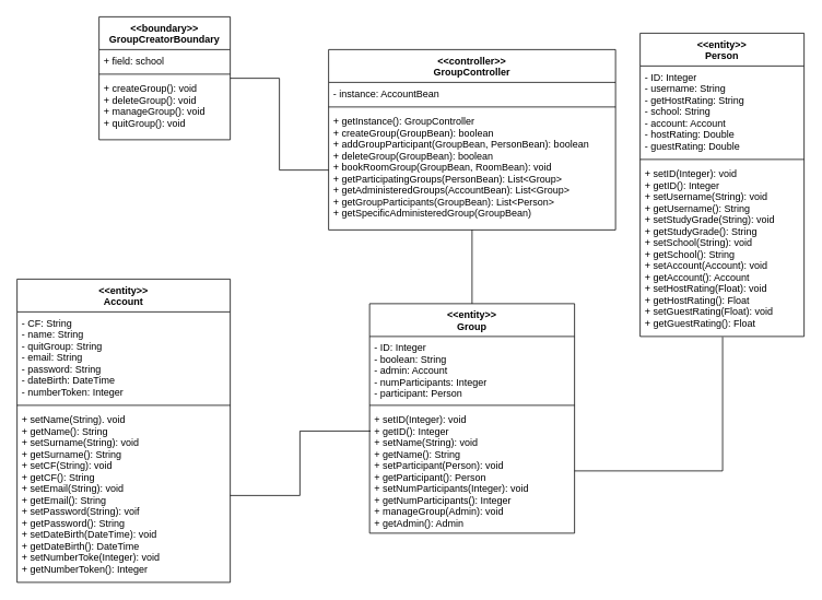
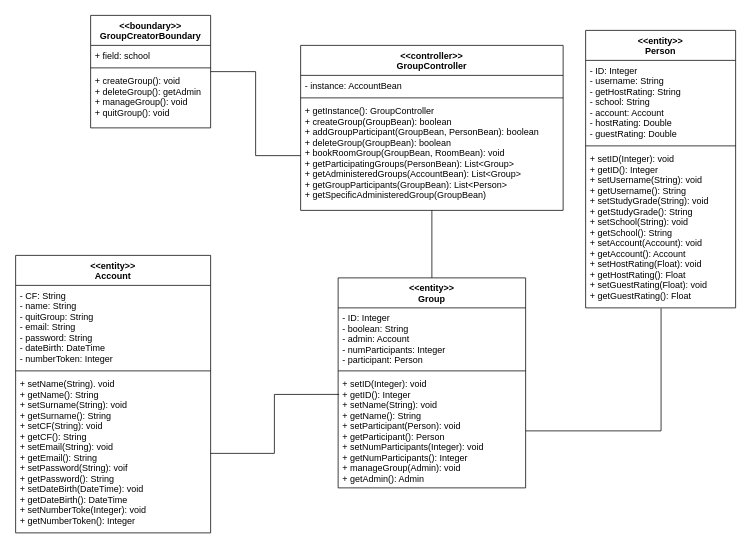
  <mxCell id="0" />
  <mxCell id="1" parent="0" />
  <mxCell id="2" style="edgeStyle=orthogonalEdgeStyle;rounded=0;orthogonalLoop=1;jettySize=auto;html=1;entryX=0;entryY=0.5;entryDx=0;entryDy=0;endArrow=none;endFill=0;" parent="1" source="3" target="25" edge="1"><mxGeometry relative="1" as="geometry" /></mxCell>
  <mxCell id="3" value="&lt;&lt;boundary&gt;&gt;&#10;GroupCreatorBoundary" style="swimlane;fontStyle=1;align=center;verticalAlign=top;childLayout=stackLayout;horizontal=1;startSize=40;horizontalStack=0;resizeParent=1;resizeParentMax=0;resizeLast=0;collapsible=1;marginBottom=0;" parent="1" vertex="1"><mxGeometry x="120" y="20" width="160" height="150" as="geometry" /></mxCell>
  <mxCell id="4" value="+ field: school" style="text;strokeColor=none;fillColor=none;align=left;verticalAlign=top;spacingLeft=4;spacingRight=4;overflow=hidden;rotatable=0;points=[[0,0.5],[1,0.5]];portConstraint=eastwest;" parent="3" vertex="1"><mxGeometry y="40" width="160" height="26" as="geometry" /></mxCell>
  <mxCell id="5" value="" style="line;strokeWidth=1;fillColor=none;align=left;verticalAlign=middle;spacingTop=-1;spacingLeft=3;spacingRight=3;rotatable=0;labelPosition=right;points=[];portConstraint=eastwest;" parent="3" vertex="1"><mxGeometry y="66" width="160" height="8" as="geometry" /></mxCell>
- <mxCell id="6" value="+ createGroup(): void&#10;+ deleteGroup(): void&#10;+ manageGroup(): void&#10;+ quitGroup(): void" style="text;strokeColor=none;fillColor=none;align=left;verticalAlign=top;spacingLeft=4;spacingRight=4;overflow=hidden;rotatable=0;points=[[0,0.5],[1,0.5]];portConstraint=eastwest;" parent="3" vertex="1"><mxGeometry y="74" width="160" height="76" as="geometry" /></mxCell>
+ <mxCell id="6" value="+ createGroup(): void&#10;+ deleteGroup(): getAdmin&#10;+ manageGroup(): void&#10;+ quitGroup(): void" style="text;strokeColor=none;fillColor=none;align=left;verticalAlign=top;spacingLeft=4;spacingRight=4;overflow=hidden;rotatable=0;points=[[0,0.5],[1,0.5]];portConstraint=eastwest;" parent="3" vertex="1"><mxGeometry y="74" width="160" height="76" as="geometry" /></mxCell>
  <mxCell id="7" style="edgeStyle=orthogonalEdgeStyle;rounded=0;orthogonalLoop=1;jettySize=auto;html=1;exitX=0.503;exitY=1.003;exitDx=0;exitDy=0;endArrow=none;endFill=0;entryX=1;entryY=0.5;entryDx=0;entryDy=0;exitPerimeter=0;" parent="1" source="12" target="20" edge="1"><mxGeometry relative="1" as="geometry"><mxPoint x="880" y="420" as="sourcePoint" /><mxPoint x="710" y="539" as="targetPoint" /></mxGeometry></mxCell>
  <mxCell id="8" style="edgeStyle=orthogonalEdgeStyle;rounded=0;orthogonalLoop=1;jettySize=auto;html=1;entryX=0.005;entryY=0.18;entryDx=0;entryDy=0;entryPerimeter=0;endArrow=none;endFill=0;" parent="1" source="16" target="20" edge="1"><mxGeometry relative="1" as="geometry"><mxPoint x="330" y="604" as="sourcePoint" /><mxPoint x="460.5" y="522.074" as="targetPoint" /></mxGeometry></mxCell>
  <mxCell id="9" value="&lt;&lt;entity&gt;&gt;&#10;Person" style="swimlane;fontStyle=1;align=center;verticalAlign=top;childLayout=stackLayout;horizontal=1;startSize=40;horizontalStack=0;resizeParent=1;resizeParentMax=0;resizeLast=0;collapsible=1;marginBottom=0;" parent="1" vertex="1"><mxGeometry x="780" y="40" width="200" height="370" as="geometry" /></mxCell>
  <mxCell id="10" value="- ID: Integer&#10;- username: String&#10;- getHostRating: String&#10;- school: String&#10;- account: Account&#10;- hostRating: Double&#10;- guestRating: Double" style="text;strokeColor=none;fillColor=none;align=left;verticalAlign=top;spacingLeft=4;spacingRight=4;overflow=hidden;rotatable=0;points=[[0,0.5],[1,0.5]];portConstraint=eastwest;" parent="9" vertex="1"><mxGeometry y="40" width="200" height="110" as="geometry" /></mxCell>
  <mxCell id="11" value="" style="line;strokeWidth=1;fillColor=none;align=left;verticalAlign=middle;spacingTop=-1;spacingLeft=3;spacingRight=3;rotatable=0;labelPosition=right;points=[];portConstraint=eastwest;" parent="9" vertex="1"><mxGeometry y="150" width="200" height="8" as="geometry" /></mxCell>
  <mxCell id="12" value="+ setID(Integer): void&#10;+ getID(): Integer&#10;+ setUsername(String): void&#10;+ getUsername(): String&#10;+ setStudyGrade(String): void&#10;+ getStudyGrade(): String&#10;+ setSchool(String): void&#10;+ getSchool(): String&#10;+ setAccount(Account): void&#10;+ getAccount(): Account&#10;+ setHostRating(Float): void&#10;+ getHostRating(): Float&#10;+ setGuestRating(Float): void&#10;+ getGuestRating(): Float" style="text;strokeColor=none;fillColor=none;align=left;verticalAlign=top;spacingLeft=4;spacingRight=4;overflow=hidden;rotatable=0;points=[[0,0.5],[1,0.5]];portConstraint=eastwest;" parent="9" vertex="1"><mxGeometry y="158" width="200" height="212" as="geometry" /></mxCell>
  <mxCell id="13" value="&lt;&lt;entity&gt;&gt;&#10;Account" style="swimlane;fontStyle=1;align=center;verticalAlign=top;childLayout=stackLayout;horizontal=1;startSize=40;horizontalStack=0;resizeParent=1;resizeParentMax=0;resizeLast=0;collapsible=1;marginBottom=0;" parent="1" vertex="1"><mxGeometry x="20" y="340" width="260" height="370" as="geometry" /></mxCell>
  <mxCell id="14" value="- CF: String&#10;- name: String&#10;- quitGroup: String&#10;- email: String&#10;- password: String&#10;- dateBirth: DateTime&#10;- numberToken: Integer&#10;" style="text;strokeColor=none;fillColor=none;align=left;verticalAlign=top;spacingLeft=4;spacingRight=4;overflow=hidden;rotatable=0;points=[[0,0.5],[1,0.5]];portConstraint=eastwest;" parent="13" vertex="1"><mxGeometry y="40" width="260" height="110" as="geometry" /></mxCell>
  <mxCell id="15" value="" style="line;strokeWidth=1;fillColor=none;align=left;verticalAlign=middle;spacingTop=-1;spacingLeft=3;spacingRight=3;rotatable=0;labelPosition=right;points=[];portConstraint=eastwest;" parent="13" vertex="1"><mxGeometry y="150" width="260" height="8" as="geometry" /></mxCell>
  <mxCell id="16" value="+ setName(String). void&#10;+ getName(): String&#10;+ setSurname(String): void&#10;+ getSurname(): String&#10;+ setCF(String): void&#10;+ getCF(): String&#10;+ setEmail(String): void&#10;+ getEmail(): String&#10;+ setPassword(String): voif&#10;+ getPassword(): String&#10;+ setDateBirth(DateTime): void&#10;+ getDateBirth(): DateTime&#10;+ setNumberToke(Integer): void&#10;+ getNumberToken(): Integer" style="text;strokeColor=none;fillColor=none;align=left;verticalAlign=top;spacingLeft=4;spacingRight=4;overflow=hidden;rotatable=0;points=[[0,0.5],[1,0.5]];portConstraint=eastwest;" parent="13" vertex="1"><mxGeometry y="158" width="260" height="212" as="geometry" /></mxCell>
  <mxCell id="17" value="&lt;&lt;entity&gt;&gt;&#10;Group" style="swimlane;fontStyle=1;align=center;verticalAlign=top;childLayout=stackLayout;horizontal=1;startSize=40;horizontalStack=0;resizeParent=1;resizeParentMax=0;resizeLast=0;collapsible=1;marginBottom=0;" parent="1" vertex="1"><mxGeometry x="450" y="370" width="250" height="280" as="geometry" /></mxCell>
  <mxCell id="18" value="- ID: Integer&#10;- boolean: String&#10;- admin: Account&#10;- numParticipants: Integer&#10;- participant: Person&#10;" style="text;strokeColor=none;fillColor=none;align=left;verticalAlign=top;spacingLeft=4;spacingRight=4;overflow=hidden;rotatable=0;points=[[0,0.5],[1,0.5]];portConstraint=eastwest;" parent="17" vertex="1"><mxGeometry y="40" width="250" height="80" as="geometry" /></mxCell>
  <mxCell id="19" value="" style="line;strokeWidth=1;fillColor=none;align=left;verticalAlign=middle;spacingTop=-1;spacingLeft=3;spacingRight=3;rotatable=0;labelPosition=right;points=[];portConstraint=eastwest;" parent="17" vertex="1"><mxGeometry y="120" width="250" height="8" as="geometry" /></mxCell>
  <mxCell id="20" value="+ setID(Integer): void&#10;+ getID(): Integer&#10;+ setName(String): void&#10;+ getName(): String&#10;+ setParticipant(Person): void&#10;+ getParticipant(): Person&#10;+ setNumParticipants(Integer): void&#10;+ getNumParticipants(): Integer&#10;+ manageGroup(Admin): void&#10;+ getAdmin(): Admin" style="text;strokeColor=none;fillColor=none;align=left;verticalAlign=top;spacingLeft=4;spacingRight=4;overflow=hidden;rotatable=0;points=[[0,0.5],[1,0.5]];portConstraint=eastwest;" parent="17" vertex="1"><mxGeometry y="128" width="250" height="152" as="geometry" /></mxCell>
  <mxCell id="21" style="edgeStyle=orthogonalEdgeStyle;rounded=0;orthogonalLoop=1;jettySize=auto;html=1;entryX=0.5;entryY=0;entryDx=0;entryDy=0;endArrow=none;endFill=0;" parent="1" source="22" target="17" edge="1"><mxGeometry relative="1" as="geometry" /></mxCell>
  <mxCell id="22" value="&lt;&lt;controller&gt;&gt;&#10;GroupController" style="swimlane;fontStyle=1;align=center;verticalAlign=top;childLayout=stackLayout;horizontal=1;startSize=40;horizontalStack=0;resizeParent=1;resizeParentMax=0;resizeLast=0;collapsible=1;marginBottom=0;" parent="1" vertex="1"><mxGeometry x="400" y="60" width="350" height="220" as="geometry" /></mxCell>
  <mxCell id="23" value="- instance: AccountBean" style="text;strokeColor=none;fillColor=none;align=left;verticalAlign=top;spacingLeft=4;spacingRight=4;overflow=hidden;rotatable=0;points=[[0,0.5],[1,0.5]];portConstraint=eastwest;" parent="22" vertex="1"><mxGeometry y="40" width="350" height="26" as="geometry" /></mxCell>
  <mxCell id="24" value="" style="line;strokeWidth=1;fillColor=none;align=left;verticalAlign=middle;spacingTop=-1;spacingLeft=3;spacingRight=3;rotatable=0;labelPosition=right;points=[];portConstraint=eastwest;" parent="22" vertex="1"><mxGeometry y="66" width="350" height="8" as="geometry" /></mxCell>
  <mxCell id="25" value="+ getInstance(): GroupController&#10;+ createGroup(GroupBean): boolean&#10;+ addGroupParticipant(GroupBean, PersonBean): boolean&#10;+ deleteGroup(GroupBean): boolean&#10;+ bookRoomGroup(GroupBean, RoomBean): void&#10;+ getParticipatingGroups(PersonBean): List&lt;Group&gt;&#10;+ getAdministeredGroups(AccountBean): List&lt;Group&gt;&#10;+ getGroupParticipants(GroupBean): List&lt;Person&gt;&#10;+ getSpecificAdministeredGroup(GroupBean)" style="text;strokeColor=none;fillColor=none;align=left;verticalAlign=top;spacingLeft=4;spacingRight=4;overflow=hidden;rotatable=0;points=[[0,0.5],[1,0.5]];portConstraint=eastwest;" parent="22" vertex="1"><mxGeometry y="74" width="350" height="146" as="geometry" /></mxCell>
